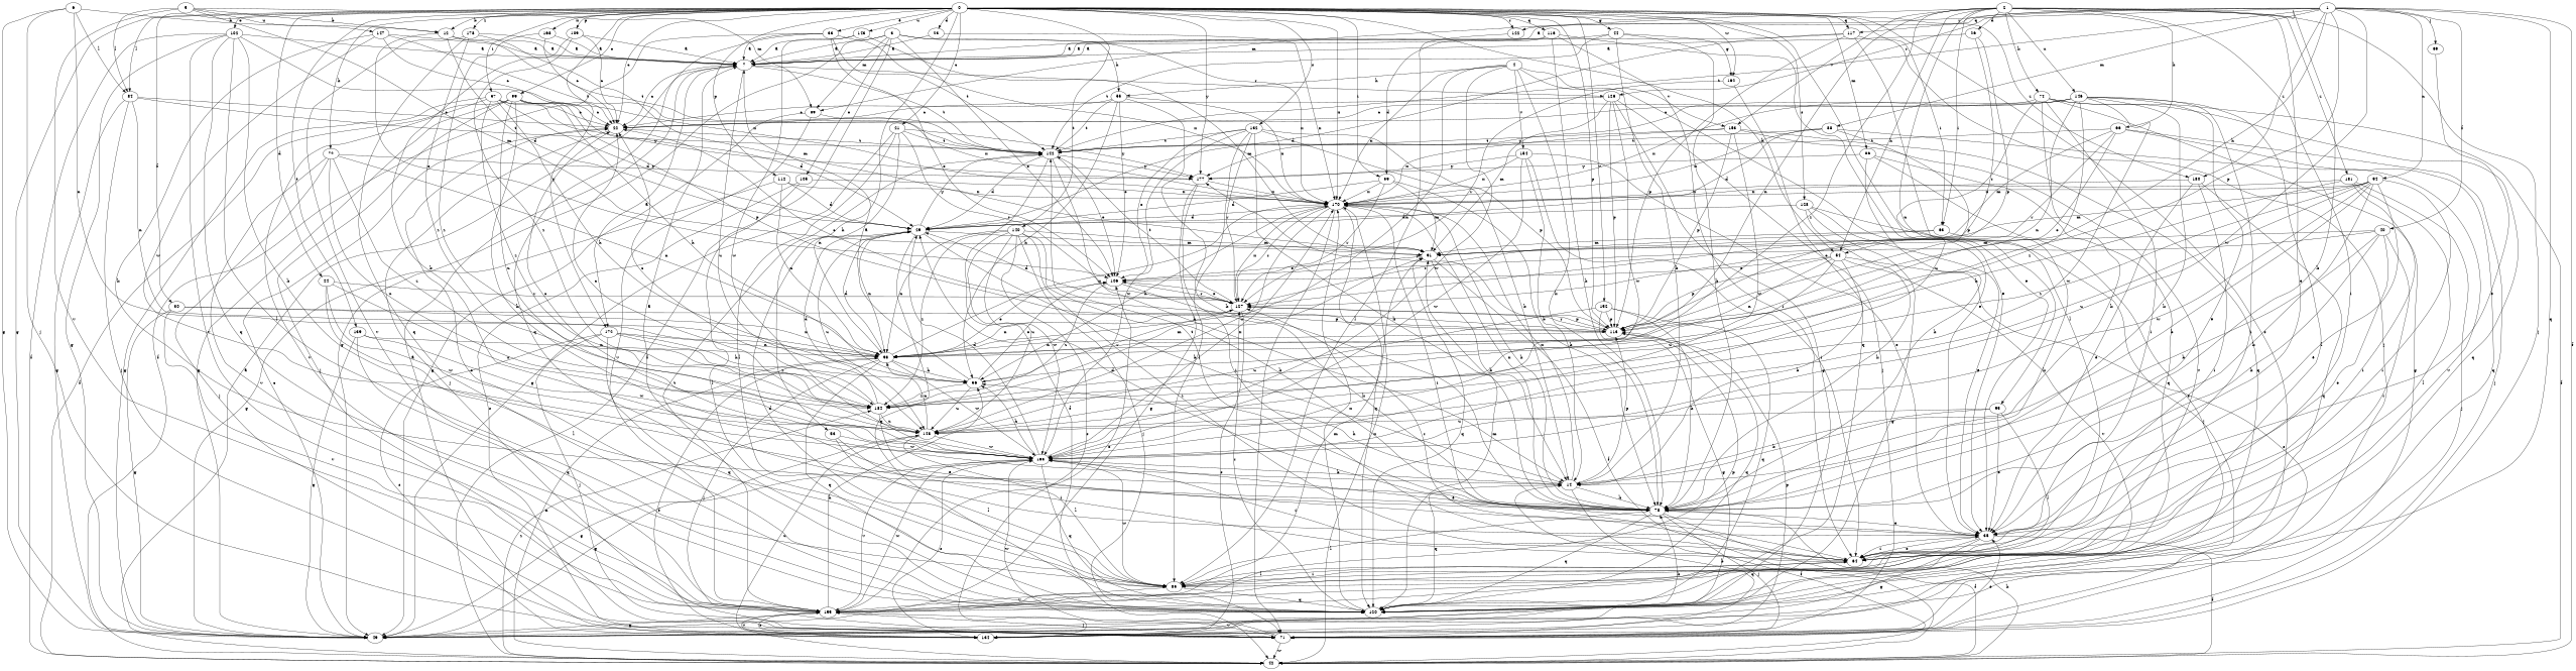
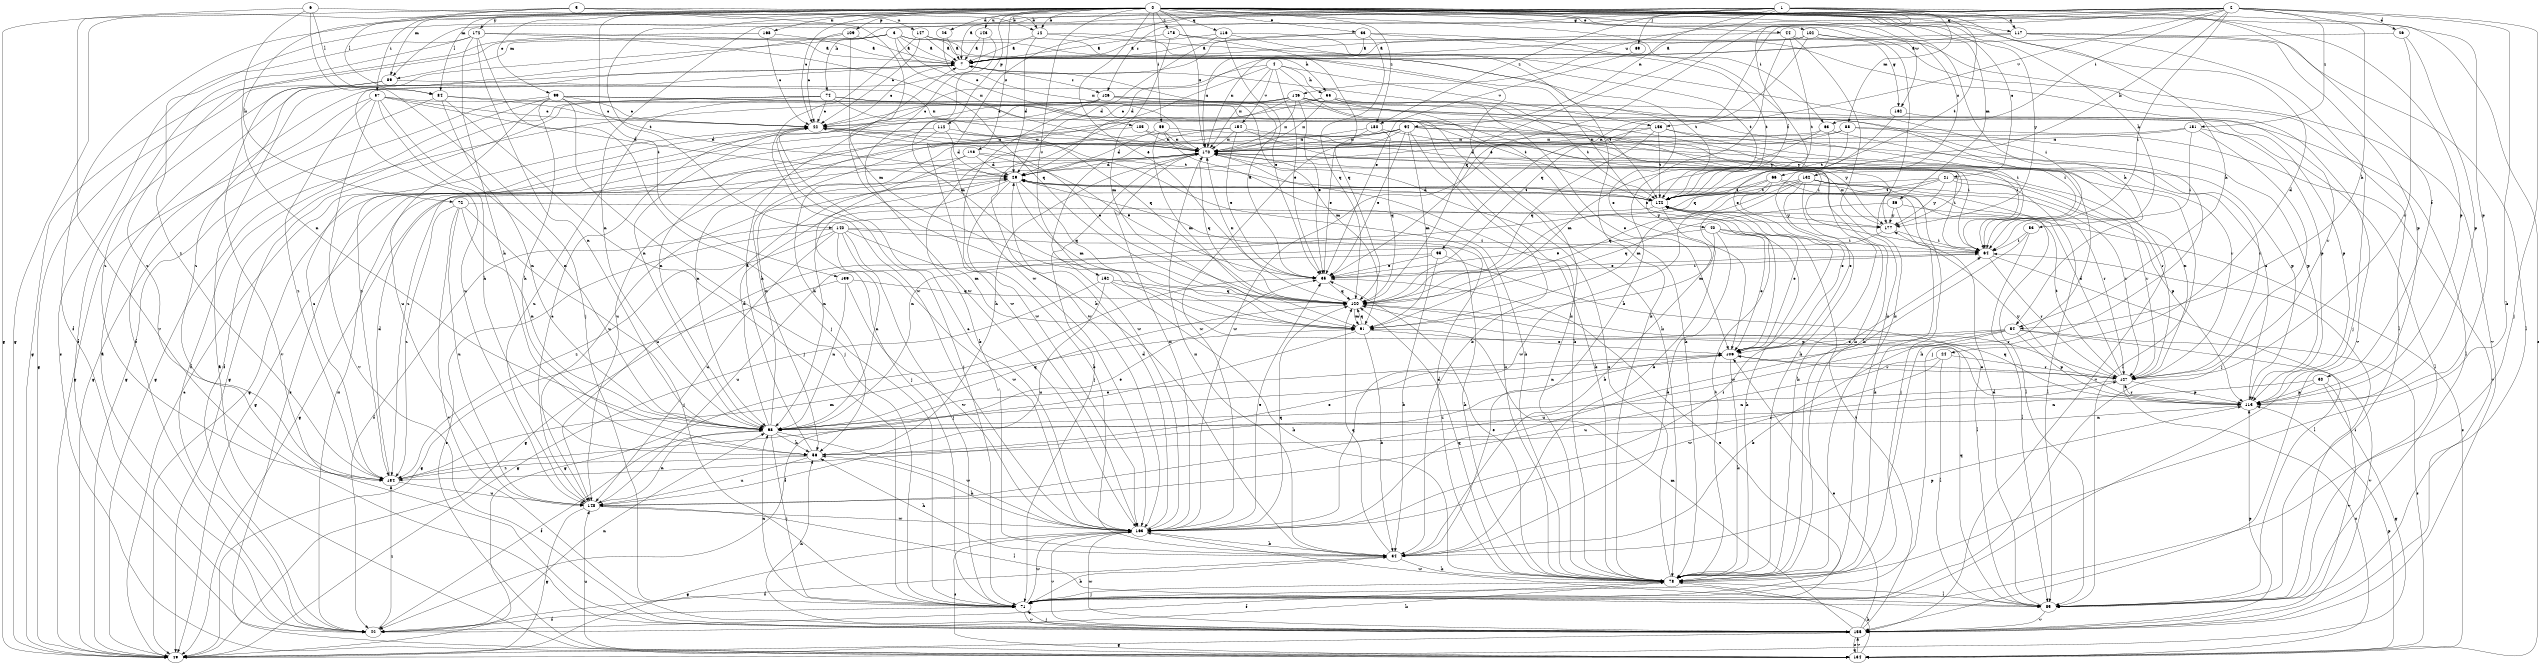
  strict digraph {
    0
    12
    21
    22
    23
    24
    33
    35
    n9 [label=30]
    44
    49
    53
    54
    57
    59
    63
    72
    84
    86
    99
    102
    109
    112
    113
    116
    117
-   122
    128
    132
    134
    139
    140
    143
    152
    162
    168
    170
    172
    177
    178
    180
    7
    142
    106
    29
    98
    85
    127
    71
    163
    148
    42
    120
    64
    155
    78
-   14
+   14 [label=34]
    184
    56
    91
    1
    40
    69
    88
    94
    126
    2
    26
    74
    n70 [label=66]
    89
    95
    146
    153
    181
    3
    55
    105
    4
    154
    5
    147
    6
    0 -> 12 [label=b]
    0 -> 21 [label=c]
    0 -> 22 [label=c]
    0 -> 23 [label=d]
    0 -> 24 [label=d]
    0 -> 33 [label=e]
    0 -> 35 [label=e]
    0 -> n9 [label=f]
    0 -> 44 [label=g]
    0 -> 49 [label=g]
    0 -> 53 [label=h]
    0 -> 54 [label=h]
    0 -> 57 [label=i]
    0 -> 59 [label=i]
    0 -> 63 [label=i]
    0 -> 72 [label=k]
    0 -> 84 [label=l]
    0 -> 86 [label=m]
    0 -> 99 [label=o]
    0 -> 102 [label=o]
    0 -> 109 [label=p]
    0 -> 112 [label=p]
    0 -> 113 [label=p]
    0 -> 116 [label=q]
    0 -> 117 [label=q]
-   0 -> 122 [label=r]
    0 -> 128 [label=s]
    0 -> 132 [label=s]
    0 -> 134 [label=s]
    0 -> 139 [label=t]
    0 -> 140 [label=t]
    0 -> 143 [label=u]
    0 -> 152 [label=v]
    0 -> 162 [label=w]
    0 -> 168 [label=x]
    0 -> 170 [label=x]
    0 -> 172 [label=y]
    0 -> 177 [label=y]
    0 -> 178 [label=z]
    0 -> 180 [label=z]
    12 -> 7 [label=a]
    12 -> 142 [label=t]
    12 -> 106 [label=o]
    12 -> 29 [label=d]
    21 -> 49 [label=g]
    21 -> 177 [label=y]
    21 -> 142 [label=t]
    21 -> 98 [label=n]
    21 -> 85 [label=l]
    21 -> 127 [label=r]
+   22 -> 170 [label=x]
    22 -> 142 [label=t]
    22 -> 71 [label=j]
    23 -> 170 [label=x]
    23 -> 7 [label=a]
    24 -> 85 [label=l]
    24 -> 127 [label=r]
    24 -> 163 [label=w]
    24 -> 148 [label=u]
    33 -> 170 [label=x]
    33 -> 7 [label=a]
    33 -> 142 [label=t]
    33 -> 106 [label=o]
    33 -> 42 [label=f]
    33 -> 120 [label=q]
    35 -> 49 [label=g]
    35 -> 7 [label=a]
-   35 -> 42 [label=f]
    35 -> 120 [label=q]
    35 -> 64 [label=i]
    n9 -> 49 [label=g]
    n9 -> 113 [label=p]
    n9 -> 98 [label=n]
    n9 -> 155 [label=v]
    44 -> 162 [label=g]
    44 -> 7 [label=a]
    44 -> 142 [label=t]
    44 -> 78 [label=k]
    44 -> 14 [label=b]
    49 -> 22 [label=c]
    53 -> 85 [label=l]
    53 -> 163 [label=w]
    53 -> 64 [label=i]
    54 -> 113 [label=p]
    54 -> 134 [label=s]
    54 -> 106 [label=o]
    54 -> 98 [label=n]
    54 -> 148 [label=u]
    54 -> 155 [label=v]
    54 -> 14 [label=b]
    57 -> 22 [label=c]
    57 -> 49 [label=g]
    57 -> 177 [label=y]
    57 -> 29 [label=d]
+   57 -> 98 [label=n]
    57 -> 155 [label=v]
    57 -> 184 [label=z]
    57 -> 56 [label=h]
    59 -> 170 [label=x]
    59 -> 29 [label=d]
    59 -> 127 [label=r]
    59 -> 78 [label=k]
    59 -> 91 [label=m]
+   63 -> 170 [label=x]
    63 -> 127 [label=r]
    63 -> 78 [label=k]
    63 -> 91 [label=m]
    72 -> 177 [label=y]
    72 -> 98 [label=n]
    72 -> 71 [label=j]
    72 -> 148 [label=u]
    72 -> 155 [label=v]
    72 -> 184 [label=z]
    84 -> 22 [label=c]
    84 -> 49 [label=g]
    84 -> 142 [label=t]
    84 -> 98 [label=n]
    84 -> 71 [label=j]
    86 -> 134 [label=s]
    86 -> 177 [label=y]
    86 -> 120 [label=q]
    86 -> 78 [label=k]
    99 -> 22 [label=c]
    99 -> 49 [label=g]
    99 -> 113 [label=p]
    99 -> 29 [label=d]
    99 -> 71 [label=j]
    99 -> 148 [label=u]
    99 -> 42 [label=f]
    99 -> 78 [label=k]
    99 -> 56 [label=h]
-   102 -> 49 [label=g]
    102 -> 170 [label=x]
    102 -> 7 [label=a]
    102 -> 85 [label=l]
-   102 -> 42 [label=f]
    102 -> 120 [label=q]
    102 -> 155 [label=v]
    102 -> 78 [label=k]
    109 -> 22 [label=c]
    109 -> 7 [label=a]
    109 -> 14 [label=b]
    109 -> 184 [label=z]
    112 -> 49 [label=g]
    112 -> 170 [label=x]
    112 -> 29 [label=d]
    112 -> 98 [label=n]
    113 -> 22 [label=c]
    113 -> 177 [label=y]
    113 -> 98 [label=n]
    113 -> 127 [label=r]
    113 -> 120 [label=q]
    116 -> 35 [label=e]
    116 -> 7 [label=a]
-   116 -> 59 [label=d]
+   116 -> 29 [label=d]
    116 -> 64 [label=i]
    116 -> 78 [label=k]
    117 -> 113 [label=p]
    117 -> 7 [label=a]
    117 -> 29 [label=d]
    117 -> 85 [label=l]
    117 -> 71 [label=j]
-   122 -> 85 [label=l]
    128 -> 35 [label=e]
    128 -> 49 [label=g]
    128 -> 29 [label=d]
    128 -> 71 [label=j]
    128 -> 78 [label=k]
    132 -> 113 [label=p]
    132 -> 142 [label=t]
    132 -> 106 [label=o]
    132 -> 85 [label=l]
    132 -> 127 [label=r]
    132 -> 163 [label=w]
    132 -> 78 [label=k]
    132 -> 14 [label=b]
    134 -> 113 [label=p]
    134 -> 7 [label=a]
    134 -> 148 [label=u]
    134 -> 155 [label=v]
    134 -> 78 [label=k]
    139 -> 49 [label=g]
    139 -> 98 [label=n]
    139 -> 163 [label=w]
    139 -> 120 [label=q]
    140 -> 134 [label=s]
    140 -> 98 [label=n]
    140 -> 71 [label=j]
    140 -> 163 [label=w]
    140 -> 148 [label=u]
    140 -> 64 [label=i]
    140 -> 78 [label=k]
    140 -> 184 [label=z]
    140 -> 91 [label=m]
    143 -> 7 [label=a]
    143 -> 163 [label=w]
    143 -> 91 [label=m]
    152 -> 49 [label=g]
    152 -> 113 [label=p]
    152 -> 148 [label=u]
    152 -> 120 [label=q]
    152 -> 78 [label=k]
    162 -> 127 [label=r]
    162 -> 120 [label=q]
    168 -> 22 [label=c]
    168 -> 7 [label=a]
    168 -> 184 [label=z]
    170 -> 29 [label=d]
    170 -> 127 [label=r]
    170 -> 71 [label=j]
    170 -> 148 [label=u]
    170 -> 120 [label=q]
    170 -> 64 [label=i]
    170 -> 78 [label=k]
    170 -> 56 [label=h]
    172 -> 134 [label=s]
-   7 -> 172 [label=a]
+   172 -> 7 [label=a]
    172 -> 98 [label=n]
    172 -> 71 [label=j]
    172 -> 120 [label=q]
    172 -> 184 [label=z]
    172 -> 56 [label=h]
    177 -> 49 [label=g]
    177 -> 170 [label=x]
    177 -> 64 [label=i]
    178 -> 7 [label=a]
    178 -> 120 [label=q]
    178 -> 155 [label=v]
-   178 -> 184 [label=z]
    178 -> 91 [label=m]
    180 -> 35 [label=e]
    180 -> 170 [label=x]
    180 -> 120 [label=q]
    180 -> 64 [label=i]
    7 -> 22 [label=c]
    7 -> 142 [label=t]
    7 -> 148 [label=u]
    7 -> 126 [label=r]
    142 -> 177 [label=y]
    142 -> 106 [label=o]
    142 -> 29 [label=d]
    142 -> 42 [label=f]
    142 -> 14 [label=b]
    106 -> 127 [label=r]
    106 -> 78 [label=k]
    106 -> 184 [label=z]
-   29 -> 142 [label=y]
+   29 -> 142 [label=t]
    29 -> 98 [label=n]
    29 -> 148 [label=u]
    29 -> 120 [label=q]
    29 -> 14 [label=b]
    29 -> 91 [label=m]
    98 -> 170 [label=x]
    98 -> 106 [label=o]
    98 -> 29 [label=d]
    98 -> 71 [label=j]
    98 -> 163 [label=w]
    98 -> 42 [label=f]
    98 -> 120 [label=q]
    98 -> 56 [label=h]
    85 -> 29 [label=d]
    85 -> 163 [label=w]
    85 -> 120 [label=q]
    85 -> 64 [label=i]
    85 -> 155 [label=v]
    127 -> 113 [label=p]
    127 -> 134 [label=s]
    127 -> 170 [label=x]
    127 -> 142 [label=t]
    127 -> 106 [label=o]
    127 -> 29 [label=d]
    127 -> 98 [label=n]
    71 -> 35 [label=e]
+   71 -> 98 [label=n]
    71 -> 163 [label=w]
-   71 -> 42 [label=w]
+   71 -> 42 [label=f]
    71 -> 155 [label=v]
    71 -> 14 [label=b]
    163 -> 22 [label=c]
    163 -> 35 [label=e]
    163 -> 49 [label=g]
    163 -> 134 [label=s]
    163 -> 170 [label=x]
    163 -> 29 [label=d]
    163 -> 120 [label=q]
    163 -> 64 [label=i]
    163 -> 155 [label=v]
    163 -> 14 [label=b]
    163 -> 56 [label=h]
    148 -> 22 [label=c]
    148 -> 49 [label=g]
    148 -> 98 [label=n]
    148 -> 85 [label=l]
    148 -> 163 [label=w]
    42 -> 170 [label=x]
    42 -> 7 [label=a]
    42 -> 98 [label=n]
    42 -> 78 [label=k]
    42 -> 184 [label=z]
    120 -> 22 [label=c]
    120 -> 170 [label=x]
    120 -> 127 [label=r]
    120 -> 91 [label=m]
    64 -> 35 [label=e]
    64 -> 85 [label=l]
    64 -> 127 [label=r]
    155 -> 49 [label=g]
    155 -> 113 [label=p]
    155 -> 134 [label=s]
    155 -> 142 [label=t]
    155 -> 106 [label=o]
    155 -> 71 [label=j]
    155 -> 163 [label=w]
    155 -> 56 [label=h]
    155 -> 91 [label=m]
    78 -> 35 [label=e]
    78 -> 170 [label=x]
    78 -> 142 [label=t]
    78 -> 29 [label=d]
    78 -> 85 [label=l]
    78 -> 71 [label=j]
    78 -> 42 [label=f]
    78 -> 120 [label=q]
    14 -> 113 [label=p]
    14 -> 170 [label=x]
    14 -> 42 [label=f]
    14 -> 120 [label=q]
    14 -> 78 [label=k]
    14 -> 56 [label=h]
    184 -> 22 [label=c]
    184 -> 35 [label=e]
    184 -> 29 [label=d]
    184 -> 148 [label=u]
    184 -> 91 [label=m]
    56 -> 7 [label=a]
    56 -> 106 [label=o]
    56 -> 127 [label=r]
    56 -> 148 [label=u]
    56 -> 184 [label=z]
    91 -> 106 [label=o]
    91 -> 42 [label=f]
    91 -> 120 [label=q]
    91 -> 14 [label=b]
    1 -> 54 [label=h]
    1 -> 113 [label=p]
    1 -> 117 [label=q]
-   1 -> 122 [label=r]
    1 -> 180 [label=z]
    1 -> 7 [label=a]
    1 -> 142 [label=t]
    1 -> 163 [label=w]
    1 -> 42 [label=f]
    1 -> 120 [label=q]
    1 -> 40 [label=f]
    1 -> 69 [label=j]
    1 -> 88 [label=m]
    1 -> 94 [label=n]
    1 -> 126 [label=r]
    40 -> 35 [label=e]
    40 -> 106 [label=o]
    40 -> 64 [label=i]
    40 -> 78 [label=k]
    40 -> 14 [label=b]
    40 -> 91 [label=m]
    69 -> 35 [label=e]
    88 -> 113 [label=p]
    88 -> 170 [label=x]
    88 -> 142 [label=t]
    88 -> 29 [label=d]
    88 -> 155 [label=v]
    94 -> 35 [label=e]
    94 -> 170 [label=x]
    94 -> 163 [label=w]
    94 -> 148 [label=u]
    94 -> 64 [label=i]
    94 -> 78 [label=k]
    94 -> 14 [label=b]
    94 -> 184 [label=z]
    94 -> 91 [label=m]
    126 -> 22 [label=c]
    126 -> 49 [label=g]
    126 -> 113 [label=p]
    126 -> 71 [label=j]
    126 -> 163 [label=w]
    126 -> 91 [label=m]
    2 -> 35 [label=e]
    2 -> 54 [label=h]
    2 -> 63 [label=i]
    2 -> 98 [label=n]
    2 -> 71 [label=j]
    2 -> 64 [label=i]
    2 -> 78 [label=k]
    2 -> 184 [label=z]
    2 -> 26 [label=d]
    2 -> 74 [label=k]
    2 -> n70 [label=k]
    2 -> 89 [label=m]
    2 -> 95 [label=n]
    2 -> 146 [label=u]
    2 -> 153 [label=v]
    2 -> 181 [label=z]
    26 -> 113 [label=p]
    26 -> 7 [label=a]
    26 -> 127 [label=r]
    74 -> 22 [label=c]
    74 -> 49 [label=g]
    74 -> 148 [label=u]
    74 -> 42 [label=f]
    74 -> 120 [label=q]
    74 -> 64 [label=i]
    74 -> 78 [label=k]
    n70 -> 142 [label=t]
-   n70 -> 113 [label=o]
+   n70 -> 106 [label=o]
    n70 -> 127 [label=r]
    n70 -> 71 [label=j]
    n70 -> 120 [label=q]
    n70 -> 91 [label=m]
    89 -> 49 [label=g]
    89 -> 170 [label=x]
    89 -> 155 [label=v]
    95 -> 35 [label=e]
    95 -> 85 [label=l]
    95 -> 148 [label=u]
    95 -> 14 [label=b]
    146 -> 22 [label=c]
    146 -> 35 [label=e]
    146 -> 170 [label=x]
    146 -> 177 [label=y]
    146 -> 98 [label=n]
    146 -> 85 [label=l]
    146 -> 163 [label=w]
    146 -> 64 [label=i]
    146 -> 78 [label=k]
    146 -> 184 [label=z]
    153 -> 113 [label=p]
    153 -> 170 [label=x]
    153 -> 142 [label=t]
    153 -> 163 [label=w]
    153 -> 120 [label=q]
    153 -> 155 [label=v]
    181 -> 170 [label=x]
    181 -> 85 [label=l]
    181 -> 71 [label=j]
    181 -> 64 [label=i]
    181 -> 56 [label=h]
    3 -> 49 [label=g]
    3 -> 170 [label=x]
    3 -> 7 [label=a]
    3 -> 106 [label=o]
    3 -> 42 [label=f]
    3 -> 89 [label=m]
    3 -> 55 [label=h]
    3 -> 105 [label=o]
    55 -> 22 [label=c]
    55 -> 170 [label=x]
    55 -> 142 [label=t]
    55 -> 106 [label=o]
    55 -> 78 [label=k]
    55 -> 56 [label=h]
    105 -> 134 [label=s]
    105 -> 170 [label=x]
    105 -> 85 [label=l]
    4 -> 35 [label=e]
    4 -> 170 [label=x]
    4 -> 98 [label=n]
    4 -> 163 [label=w]
    4 -> 78 [label=k]
    4 -> 153 [label=v]
    4 -> 55 [label=h]
    4 -> 154 [label=v]
    154 -> 35 [label=e]
    154 -> 170 [label=x]
    154 -> 177 [label=y]
    154 -> 163 [label=w]
    154 -> 64 [label=i]
    154 -> 14 [label=b]
    5 -> 12 [label=b]
    5 -> 84 [label=l]
    5 -> 155 [label=v]
    5 -> 91 [label=m]
    5 -> 89 [label=m]
    5 -> 147 [label=u]
    147 -> 22 [label=c]
    147 -> 7 [label=a]
    147 -> 142 [label=t]
    147 -> 163 [label=w]
    147 -> 78 [label=k]
    6 -> 12 [label=b]
    6 -> 49 [label=g]
    6 -> 84 [label=l]
    6 -> 98 [label=n]
    6 -> 71 [label=j]
  }
